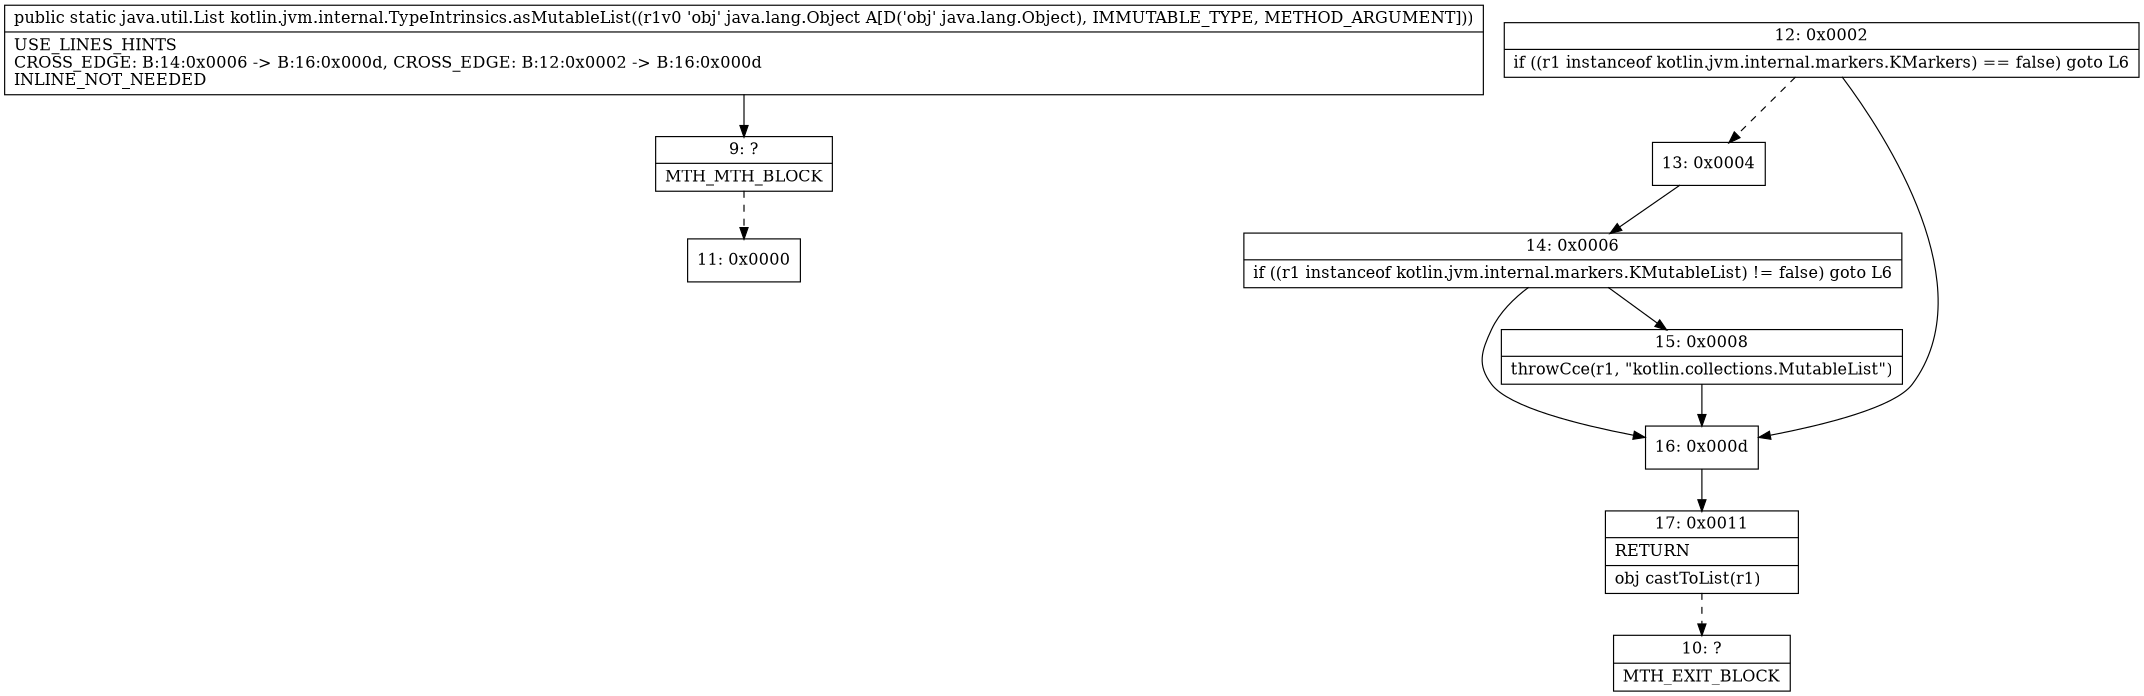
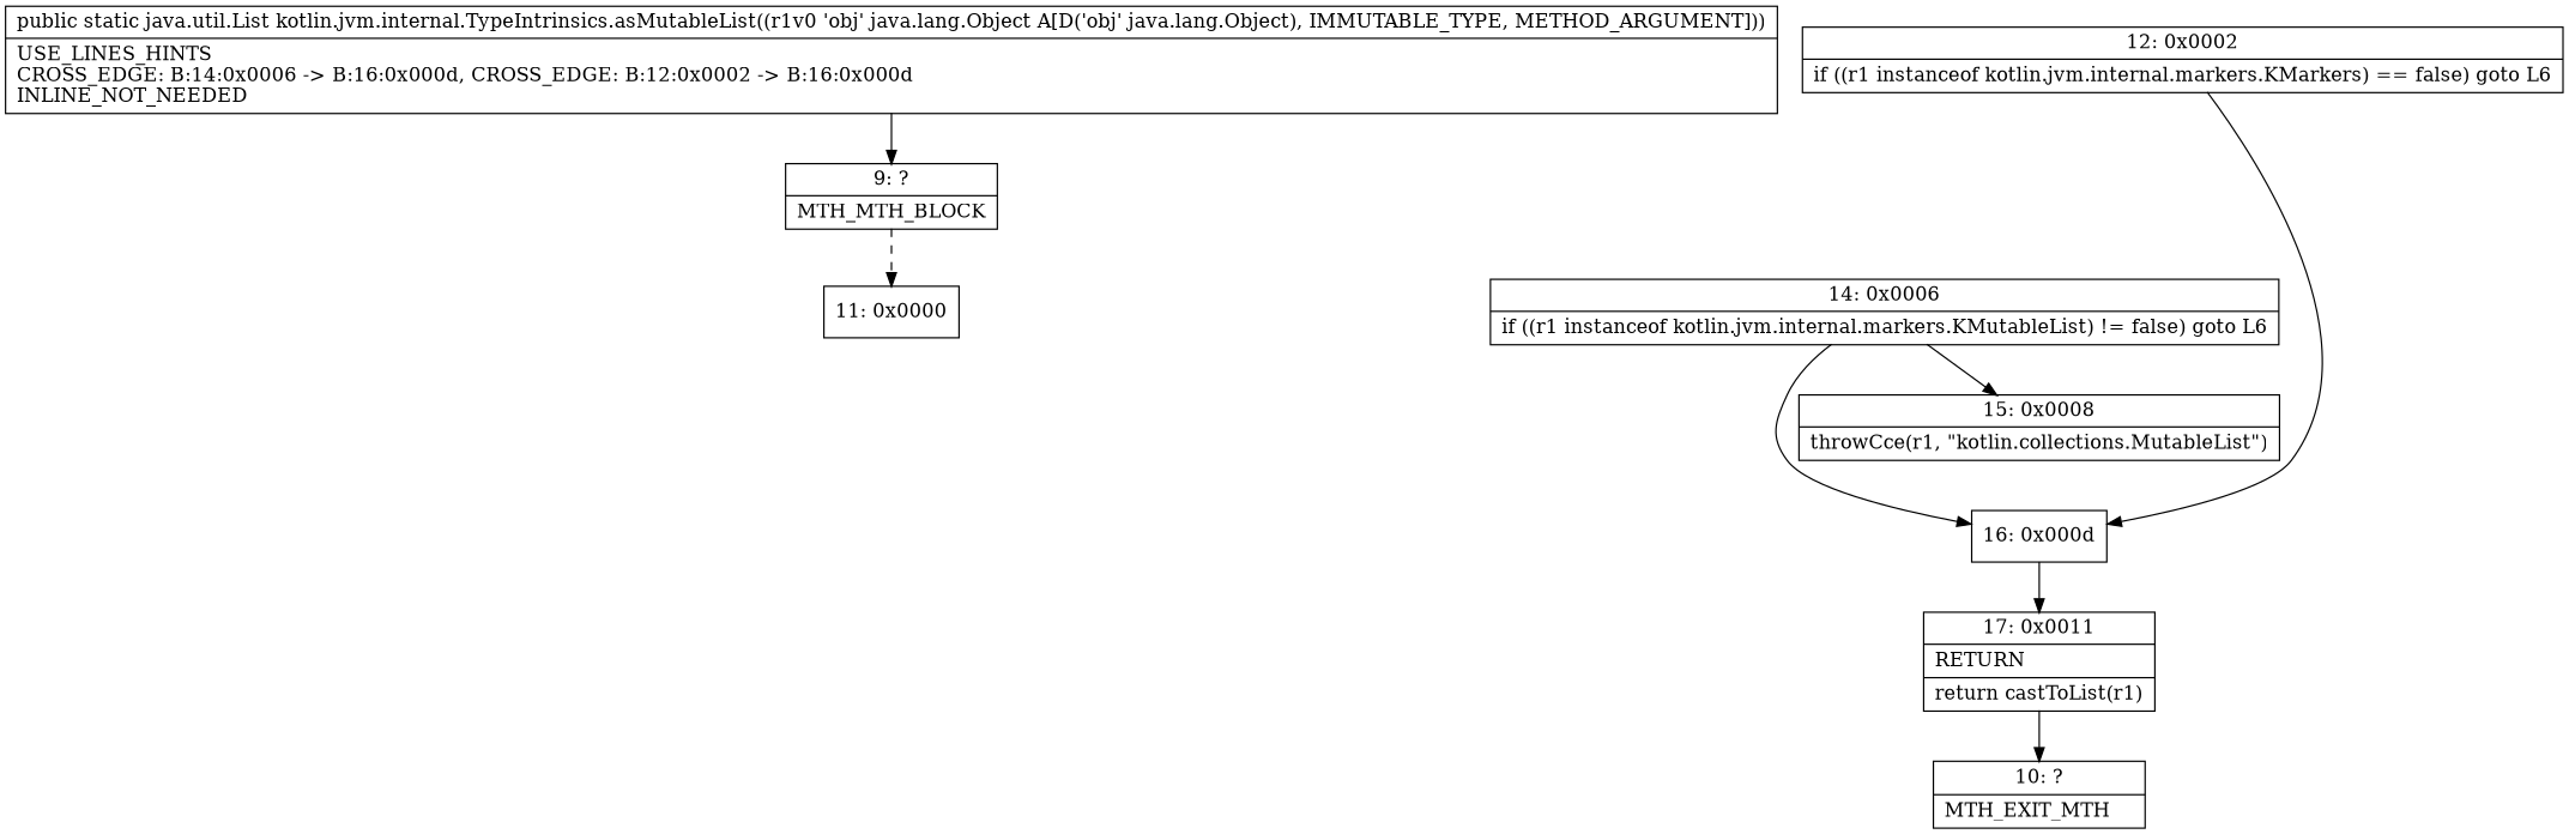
  digraph {
    node [shape=record]
    n1 [label="{9\:\ ?|MTH_MTH_BLOCK\l}"]
    n2 [label="{11\:\ 0x0000}"]
    n3 [label="{12\:\ 0x0002|if ((r1 instanceof kotlin.jvm.internal.markers.KMarkers) == false) goto L6\l}"]
-   n4 [label="{13\:\ 0x0004}"]
    n5 [label="{16\:\ 0x000d}"]
    n6 [label="{14\:\ 0x0006|if ((r1 instanceof kotlin.jvm.internal.markers.KMutableList) != false) goto L6\l}"]
-   n7 [label="{17\:\ 0x0011|RETURN\l|obj castToList(r1)\l}"]
+   n7 [label="{17\:\ 0x0011|RETURN\l|return castToList(r1)\l}"]
    n8 [label="{15\:\ 0x0008|throwCce(r1, \"kotlin.collections.MutableList\")\l}"]
-   n9 [label="{10\:\ ?|MTH_EXIT_BLOCK\l}"]
+   n9 [label="{10\:\ ?|MTH_EXIT_MTH\l}"]
    n10 [label="{public static java.util.List kotlin.jvm.internal.TypeIntrinsics.asMutableList((r1v0 'obj' java.lang.Object A[D('obj' java.lang.Object), IMMUTABLE_TYPE, METHOD_ARGUMENT]))  | USE_LINES_HINTS\lCROSS_EDGE: B:14:0x0006 \-\> B:16:0x000d, CROSS_EDGE: B:12:0x0002 \-\> B:16:0x000d\lINLINE_NOT_NEEDED\l}"]
    n1 -> n2 [style=dashed]
-   n3 -> n4 [style=dashed]
    n3 -> n5
-   n4 -> n6
    n5 -> n7
    n6 -> n5
    n6 -> n8 [style=solid]
-   n7 -> n9 [style=dashed]
-   n8 -> n5
+   n7 -> n9
    n10 -> n1
  }
